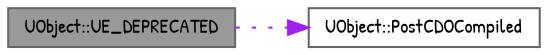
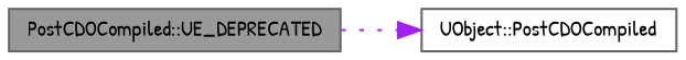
  digraph {
    rankdir=LR
    fontname="Patrick Hand"
    node [fontname="Patrick Hand" fontsize=10 shape=box style=filled]
-   n1 [color=gray40 fillcolor=grey60 fontcolor=black height=0.2 label="UObject::UE_DEPRECATED" width=0.4]
+   n1 [color=gray40 fillcolor=grey60 fontcolor=black height=0.2 label="PostCDOCompiled::UE_DEPRECATED" width=0.4]
    n2 [color=grey40 fillcolor=white height=0.2 label="UObject::PostCDOCompiled" width=0.4]
    n1 -> n2 [color=purple fontname="Patrick Hand" fontsize=10 labelfontname=Helvetica labelfontsize=10 style=dotted]
  }
